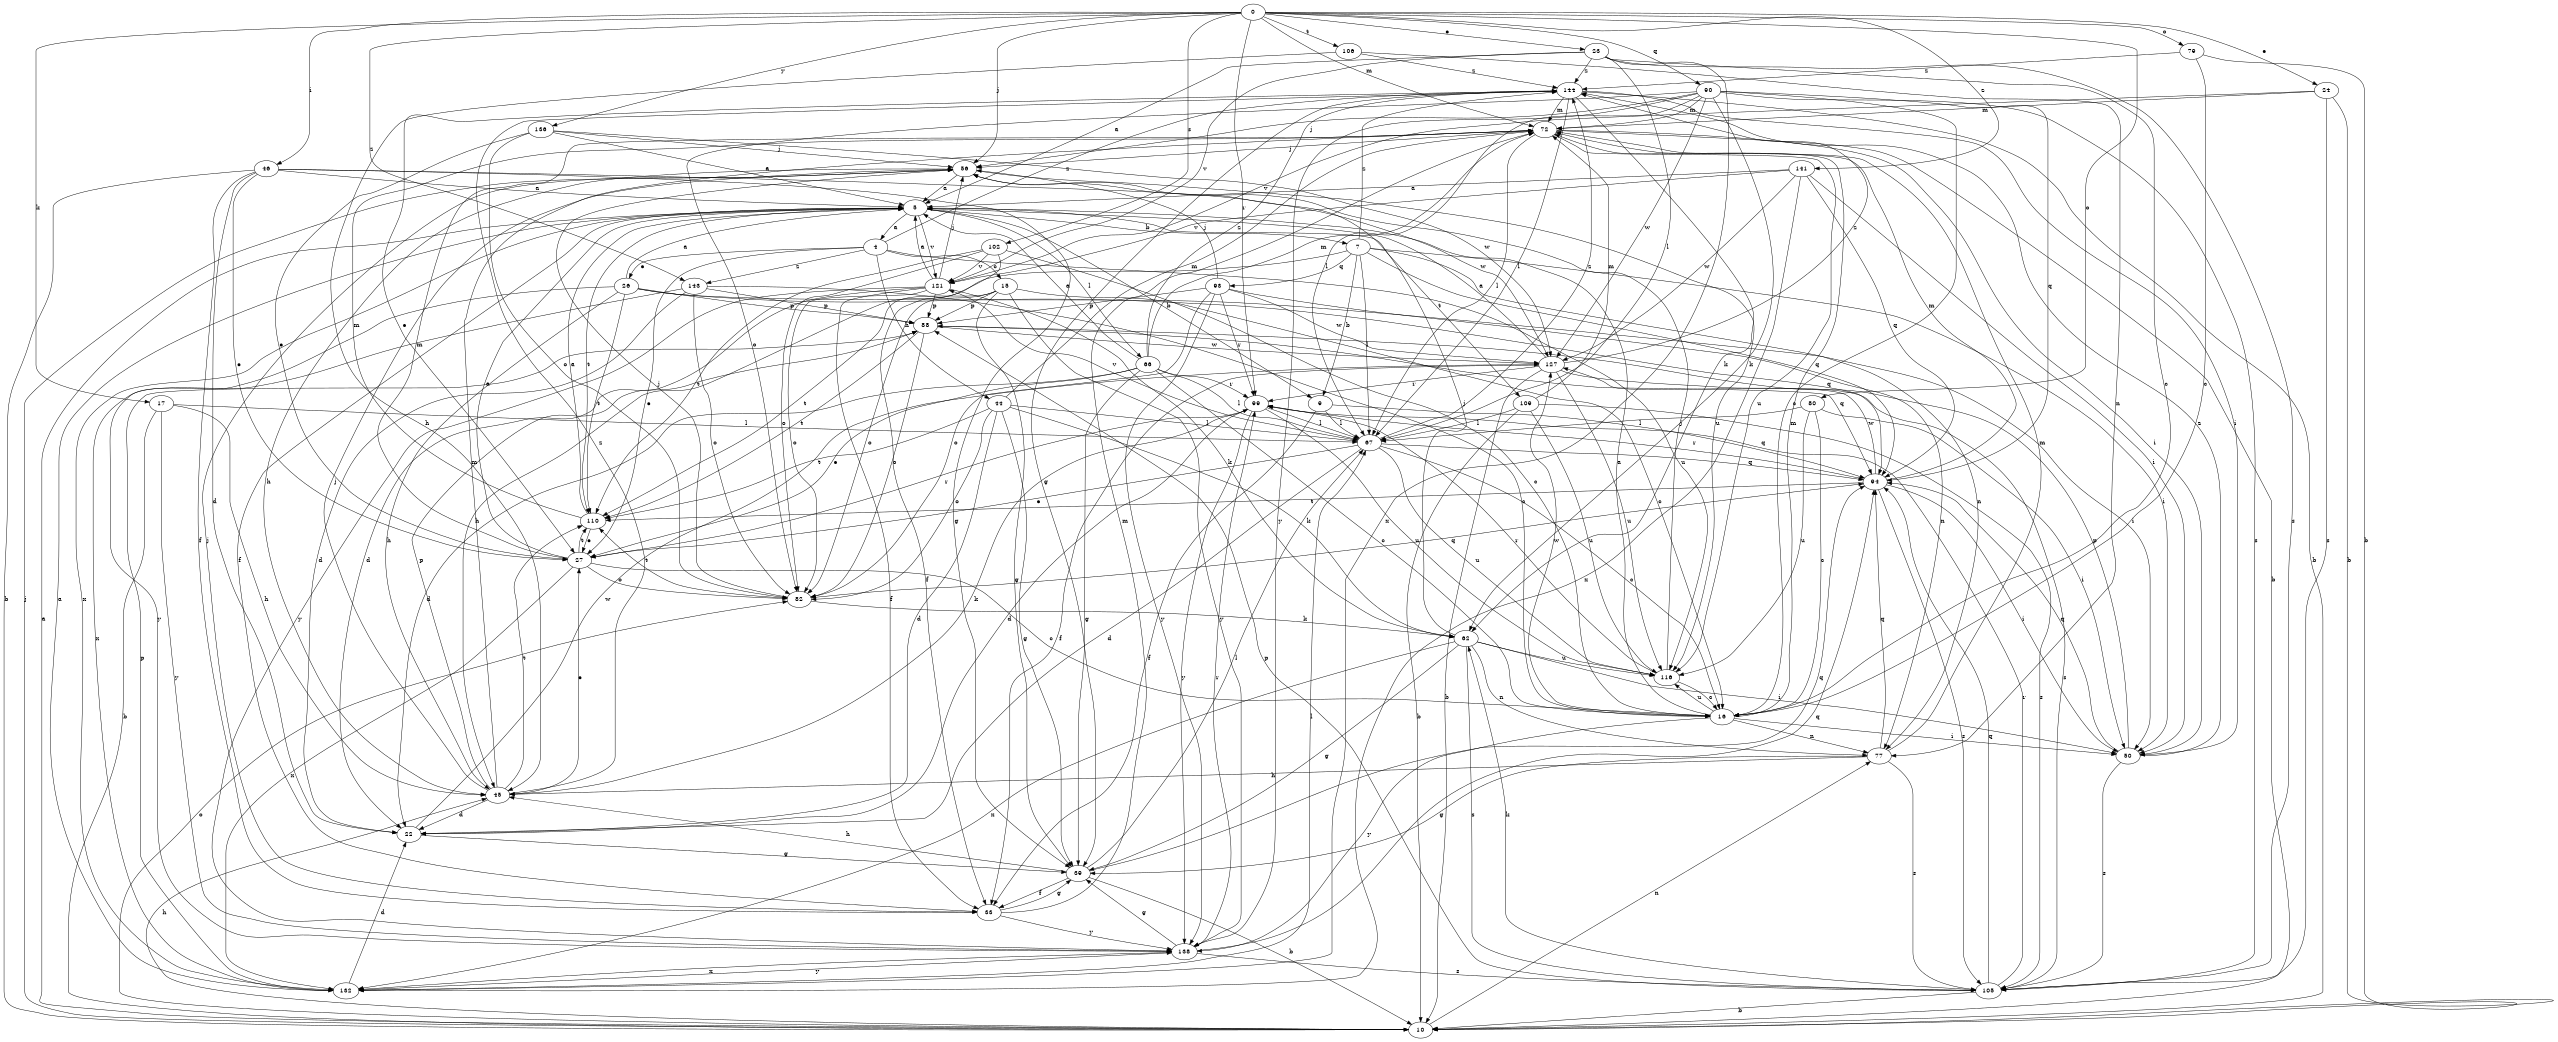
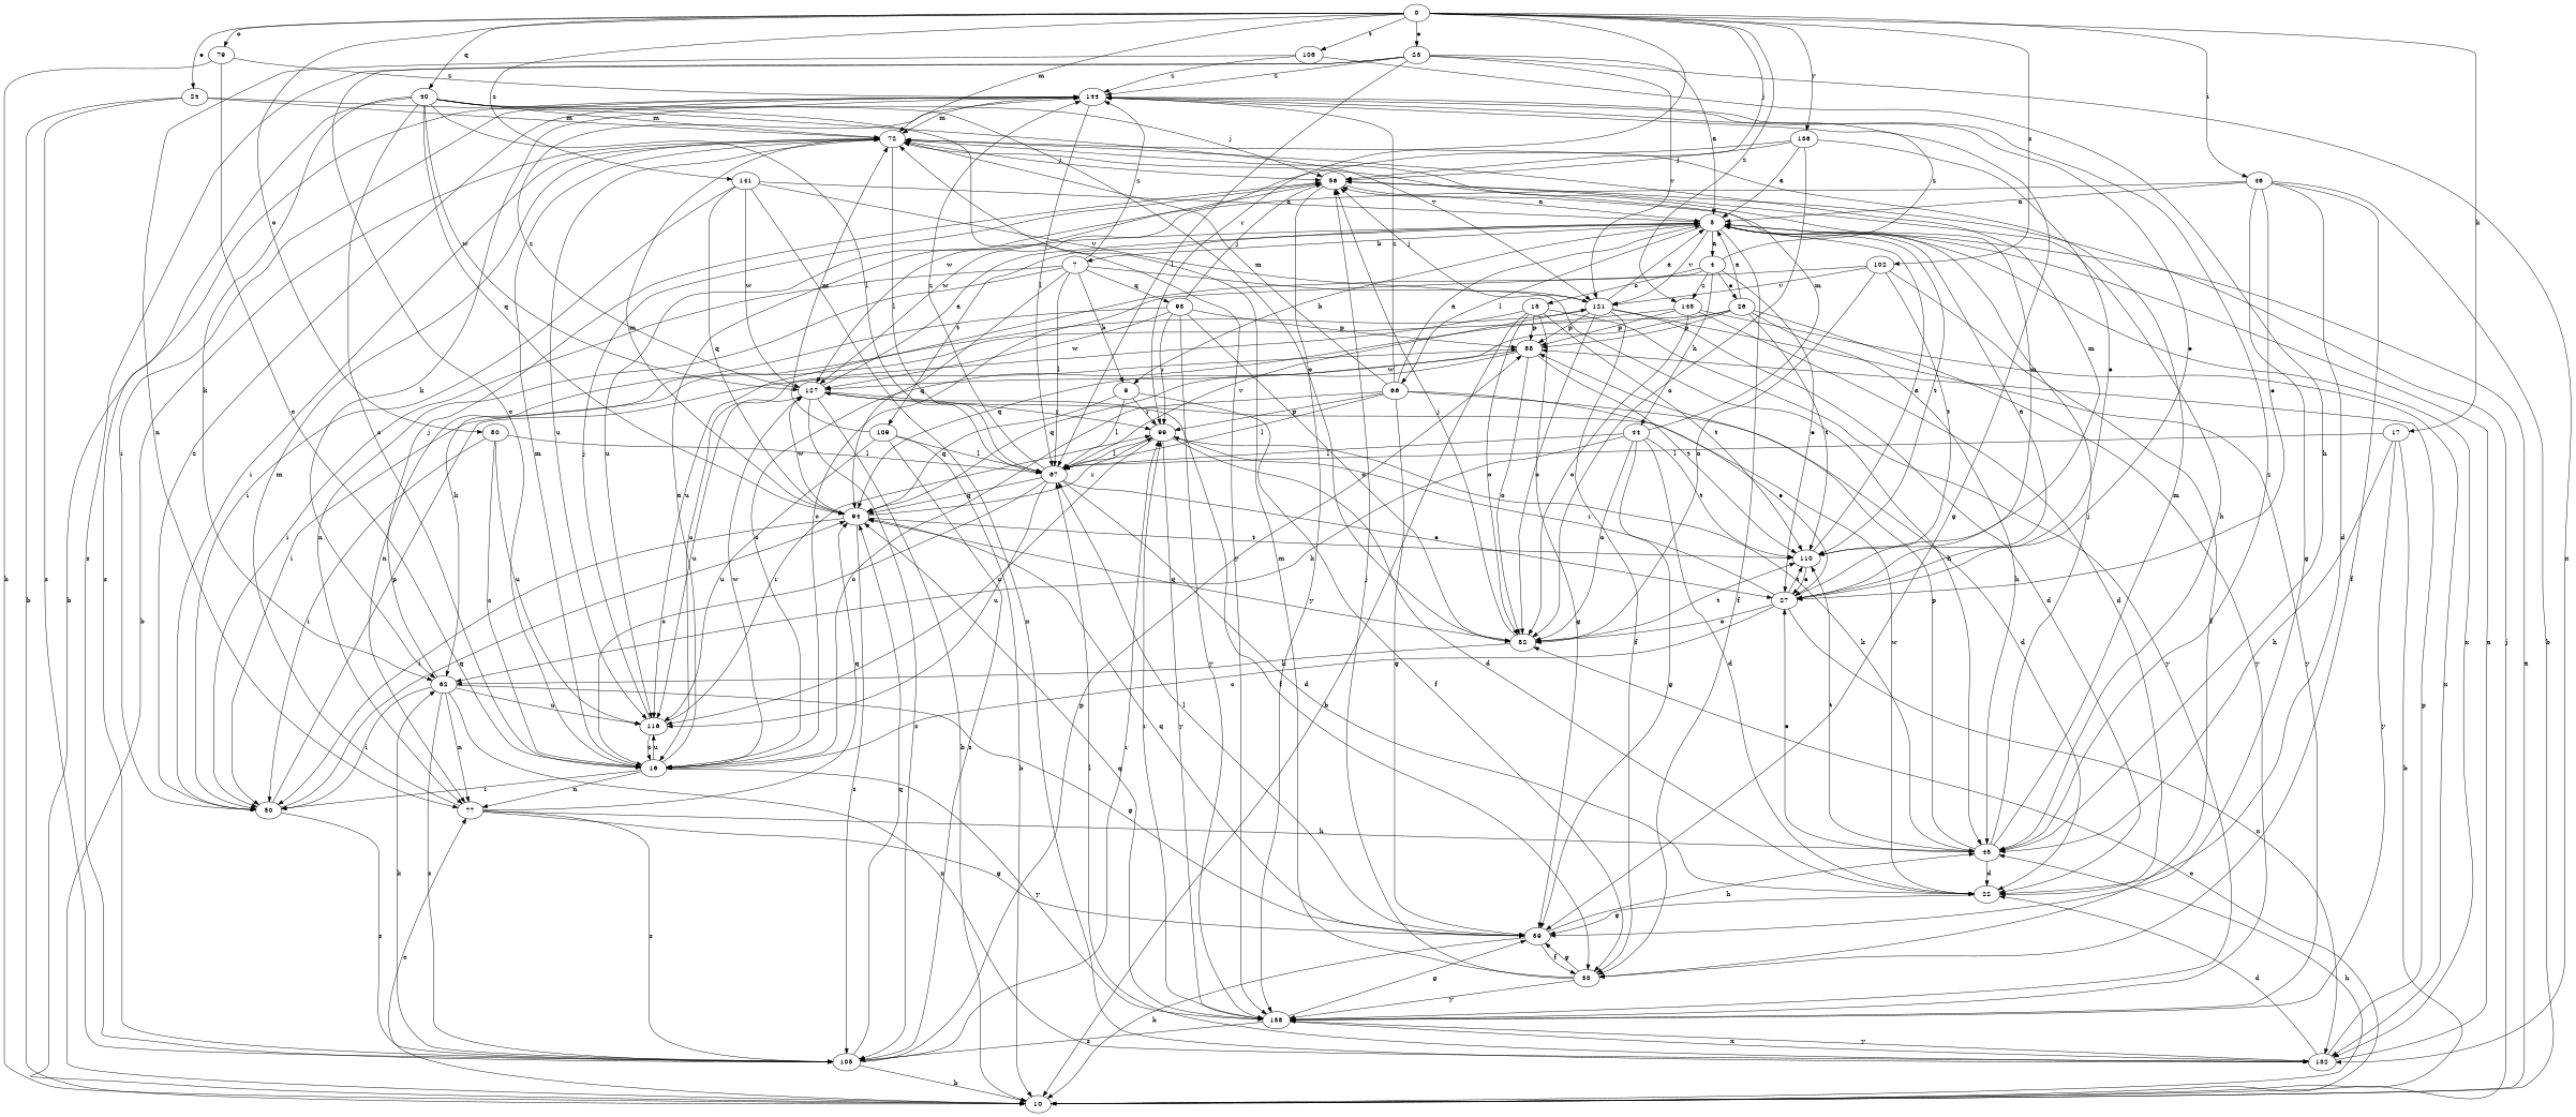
  strict digraph {
    0
    23
    24
    46
    56
    n6 [label=17]
    72
    79
    80
-   90
+   90 [label=40]
    99
    102
    106
    136
    141
    143
    144
    5
    121
    132
    67
    16
    105
    10
    27
    33
    39
    127
    22
    116
    45
    138
    50
    94
    82
    62
    110
    77
    88
    4
    15
    26
    44
    7
    9
    66
    109
    93
    0 -> 23 [label=e]
    0 -> 24 [label=e]
    0 -> 46 [label=i]
    0 -> 56 [label=j]
    0 -> n6 [label=k]
    0 -> 72 [label=m]
    0 -> 79 [label=o]
    0 -> 80 [label=o]
    0 -> 90 [label=q]
    0 -> 99 [label=r]
    0 -> 102 [label=s]
    0 -> 106 [label=t]
    0 -> 136 [label=y]
    0 -> 141 [label=z]
    0 -> 143 [label=z]
    23 -> 144 [label=z]
    23 -> 5 [label=a]
    23 -> 121 [label=v]
    23 -> 132 [label=x]
    23 -> 67 [label=l]
    23 -> 16 [label=c]
    23 -> 105 [label=s]
    24 -> 72 [label=m]
    24 -> 121 [label=v]
    24 -> 105 [label=s]
    24 -> 10 [label=b]
    46 -> 5 [label=a]
    46 -> 10 [label=b]
    46 -> 27 [label=e]
    46 -> 33 [label=f]
    46 -> 39 [label=g]
    46 -> 127 [label=w]
    46 -> 22 [label=d]
    56 -> 5 [label=a]
    56 -> 116 [label=u]
    56 -> 45 [label=h]
+   56 -> 138 [label=y]
    n6 -> 67 [label=l]
    n6 -> 10 [label=b]
    n6 -> 45 [label=h]
    n6 -> 138 [label=y]
    72 -> 56 [label=j]
    72 -> 67 [label=l]
    72 -> 10 [label=b]
    72 -> 116 [label=u]
    72 -> 50 [label=i]
    79 -> 144 [label=z]
    79 -> 16 [label=c]
    79 -> 10 [label=b]
    80 -> 67 [label=l]
    80 -> 16 [label=c]
    80 -> 116 [label=u]
    80 -> 50 [label=i]
    90 -> 56 [label=j]
    90 -> 72 [label=m]
    90 -> 67 [label=l]
    90 -> 16 [label=c]
    90 -> 105 [label=s]
    90 -> 127 [label=w]
    90 -> 138 [label=y]
    90 -> 94 [label=q]
    90 -> 82 [label=o]
    90 -> 62 [label=k]
    99 -> 67 [label=l]
    99 -> 22 [label=d]
    99 -> 116 [label=u]
    99 -> 45 [label=k]
    99 -> 138 [label=y]
    102 -> 121 [label=v]
    102 -> 16 [label=c]
    102 -> 33 [label=f]
    102 -> 82 [label=o]
    102 -> 110 [label=t]
    106 -> 144 [label=z]
    106 -> 45 [label=h]
    106 -> 77 [label=n]
    136 -> 56 [label=j]
    136 -> 5 [label=a]
    136 -> 27 [label=e]
    136 -> 127 [label=w]
    136 -> 82 [label=o]
    141 -> 5 [label=a]
    141 -> 121 [label=v]
    141 -> 132 [label=x]
    141 -> 127 [label=w]
    141 -> 50 [label=i]
    141 -> 94 [label=q]
    143 -> 132 [label=x]
    143 -> 16 [label=c]
    143 -> 22 [label=d]
    143 -> 82 [label=o]
    143 -> 88 [label=p]
    144 -> 72 [label=m]
    144 -> 67 [label=l]
    144 -> 10 [label=b]
    144 -> 27 [label=e]
    144 -> 39 [label=g]
    144 -> 50 [label=i]
    144 -> 62 [label=k]
    5 -> 121 [label=v]
    5 -> 132 [label=x]
    5 -> 33 [label=f]
    5 -> 110 [label=t]
    5 -> 4 [label=a]
    5 -> 7 [label=b]
    5 -> 9 [label=b]
    5 -> 66 [label=l]
    5 -> 109 [label=t]
    121 -> 56 [label=j]
    121 -> 5 [label=a]
    121 -> 33 [label=f]
    121 -> 22 [label=d]
    121 -> 138 [label=y]
    121 -> 82 [label=o]
    121 -> 62 [label=k]
    121 -> 88 [label=p]
    132 -> 5 [label=a]
    132 -> 67 [label=l]
    132 -> 22 [label=d]
    132 -> 138 [label=y]
    132 -> 88 [label=p]
    67 -> 144 [label=z]
    67 -> 121 [label=v]
    67 -> 16 [label=c]
    67 -> 27 [label=e]
    67 -> 22 [label=d]
    67 -> 116 [label=u]
    67 -> 94 [label=q]
    16 -> 72 [label=m]
    16 -> 5 [label=a]
    16 -> 127 [label=w]
    16 -> 116 [label=u]
    16 -> 138 [label=y]
    16 -> 50 [label=i]
    16 -> 77 [label=n]
    105 -> 99 [label=r]
    105 -> 10 [label=b]
    105 -> 94 [label=q]
    105 -> 62 [label=k]
    105 -> 88 [label=p]
    10 -> 56 [label=j]
    10 -> 5 [label=a]
    10 -> 45 [label=h]
    10 -> 82 [label=o]
-   10 -> 77 [label=n]
+   10 -> 77 [label=c]
    27 -> 72 [label=m]
    27 -> 99 [label=r]
    27 -> 5 [label=a]
    27 -> 132 [label=x]
    27 -> 16 [label=c]
    27 -> 82 [label=o]
    27 -> 110 [label=t]
    33 -> 56 [label=j]
    33 -> 72 [label=m]
    33 -> 39 [label=g]
    33 -> 138 [label=y]
    39 -> 67 [label=l]
    39 -> 10 [label=b]
    39 -> 33 [label=f]
    39 -> 45 [label=h]
    39 -> 94 [label=q]
    127 -> 99 [label=r]
    127 -> 144 [label=z]
    127 -> 5 [label=a]
    127 -> 105 [label=s]
    127 -> 10 [label=b]
    127 -> 33 [label=f]
    127 -> 116 [label=u]
    22 -> 39 [label=g]
    22 -> 127 [label=w]
    116 -> 56 [label=j]
    116 -> 99 [label=r]
    116 -> 16 [label=c]
    45 -> 56 [label=j]
    45 -> 72 [label=m]
    45 -> 144 [label=z]
    45 -> 27 [label=e]
    45 -> 22 [label=d]
    45 -> 110 [label=t]
    45 -> 88 [label=p]
    138 -> 99 [label=r]
    138 -> 132 [label=x]
    138 -> 105 [label=s]
    138 -> 39 [label=g]
    138 -> 94 [label=q]
    50 -> 144 [label=z]
    50 -> 105 [label=s]
    50 -> 94 [label=q]
    50 -> 88 [label=p]
    94 -> 72 [label=m]
    94 -> 99 [label=r]
    94 -> 105 [label=s]
    94 -> 127 [label=w]
    94 -> 50 [label=i]
    94 -> 110 [label=t]
    82 -> 56 [label=j]
    82 -> 94 [label=q]
    82 -> 62 [label=k]
    82 -> 110 [label=t]
    62 -> 56 [label=j]
    62 -> 132 [label=x]
    62 -> 105 [label=s]
    62 -> 39 [label=g]
    62 -> 116 [label=u]
    62 -> 50 [label=i]
    62 -> 77 [label=n]
    110 -> 72 [label=m]
    110 -> 5 [label=a]
    110 -> 27 [label=e]
    77 -> 72 [label=m]
    77 -> 105 [label=s]
    77 -> 39 [label=g]
    77 -> 45 [label=h]
    77 -> 94 [label=q]
    88 -> 127 [label=w]
    88 -> 94 [label=q]
    88 -> 82 [label=o]
    88 -> 110 [label=t]
    4 -> 143 [label=z]
    4 -> 144 [label=z]
    4 -> 27 [label=e]
    4 -> 116 [label=u]
    4 -> 15 [label=c]
    4 -> 26 [label=e]
    4 -> 44 [label=h]
    15 -> 16 [label=c]
+   15 -> 10 [label=b]
    15 -> 39 [label=g]
    15 -> 138 [label=y]
    15 -> 82 [label=o]
    15 -> 110 [label=t]
    15 -> 88 [label=p]
    26 -> 5 [label=a]
    26 -> 45 [label=h]
    26 -> 138 [label=y]
    26 -> 50 [label=i]
    26 -> 94 [label=q]
    26 -> 110 [label=t]
    26 -> 88 [label=p]
    44 -> 72 [label=m]
    44 -> 67 [label=l]
    44 -> 39 [label=g]
    44 -> 22 [label=d]
    44 -> 82 [label=o]
    44 -> 62 [label=k]
    44 -> 110 [label=t]
    7 -> 144 [label=z]
    7 -> 67 [label=l]
    7 -> 45 [label=h]
    7 -> 50 [label=i]
    7 -> 94 [label=q]
    7 -> 77 [label=n]
    7 -> 9 [label=b]
    7 -> 93 [label=q]
+   9 -> 99 [label=r]
    9 -> 67 [label=l]
    9 -> 33 [label=f]
    9 -> 94 [label=q]
    66 -> 72 [label=m]
-   66 -> 99 [label=r]
+   66 -> 99 [label=p]
    66 -> 144 [label=z]
    66 -> 5 [label=a]
    66 -> 67 [label=l]
    66 -> 16 [label=c]
    66 -> 27 [label=e]
    66 -> 39 [label=g]
    66 -> 22 [label=d]
    109 -> 72 [label=m]
    109 -> 67 [label=l]
    109 -> 105 [label=s]
    109 -> 10 [label=b]
    109 -> 116 [label=u]
    93 -> 56 [label=j]
    93 -> 99 [label=r]
    93 -> 127 [label=w]
    93 -> 138 [label=y]
    93 -> 82 [label=o]
    93 -> 77 [label=n]
    93 -> 88 [label=p]
  }
